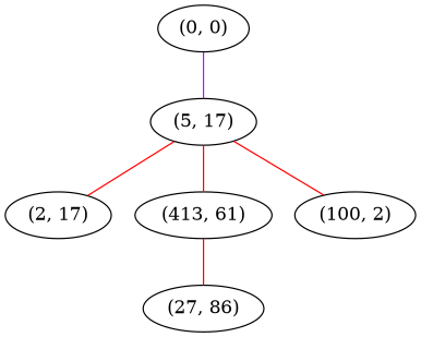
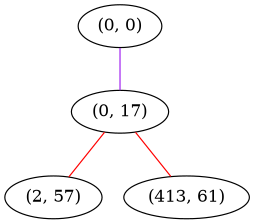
  graph {
    edge [color=red weight=1]
    "(0, 0)"
-   "(5, 17)"
-   "(2, 17)"
+   "(5, 17)" [label="(0, 17)"]
+   "(2, 17)" [label="(2, 57)"]
    n4 [label="(413, 61)"]
-   "(100, 2)"
-   "(27, 86)"
    "(0, 0)" -- "(5, 17)" [color=purple weight=4]
    "(5, 17)" -- "(2, 17)"
    "(5, 17)" -- n4
-   "(5, 17)" -- "(100, 2)"
-   n4 -- "(27, 86)"
  }
